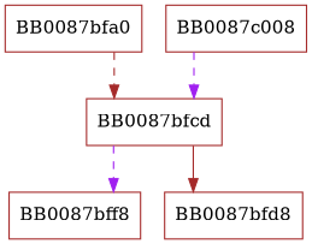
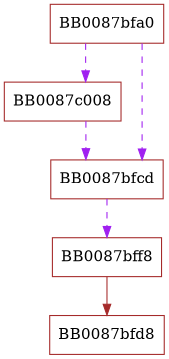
  digraph {
    splines=ortho
    node [color=brown shape=box]
    edge [color=purple style=dashed]
    BB0087bfa0
    BB0087c008
    BB0087bfcd
    BB0087bff8
    BB0087bfd8
-   BB0087bfa0 -> BB0087bfcd [color=brown]
+   BB0087bfa0 -> BB0087c008
+   BB0087bfa0 -> BB0087bfcd
    BB0087c008 -> BB0087bfcd
    BB0087bfcd -> BB0087bff8
-   BB0087bfcd -> BB0087bfd8 [color=brown style=solid]
+   BB0087bff8 -> BB0087bfd8 [color=brown style=solid]
  }
